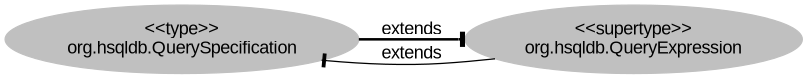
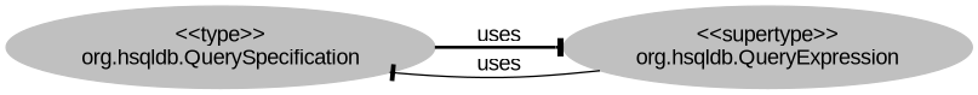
  digraph {
    rankdir=LR
    fontname="Liberation Sans"
    node [color=grey style=filled fontname="Liberation Sans"]
    edge [arrowhead=tee fontname="Liberation Sans"]
    n1 [label="<<type>>\norg.hsqldb.QuerySpecification"]
    n2 [label="<<supertype>>\norg.hsqldb.QueryExpression"]
-   n1 -> n2 [label=extends style=bold]
-   n2 -> n1 [label=extends style=solid]
+   n1 -> n2 [label=uses style=bold]
+   n2 -> n1 [label=uses style=solid]
  }
